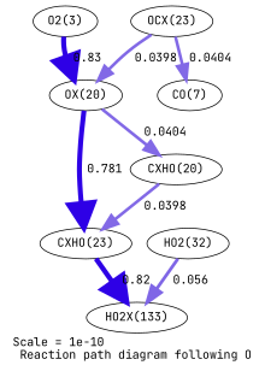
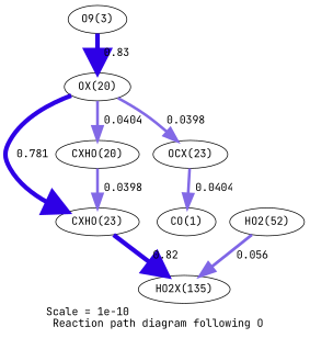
  digraph {
    fontname="JetBrains Mono"
    label="Scale = 1e-10\l Reaction path diagram following O"
    node [fontname="JetBrains Mono"]
    edge [arrowsize=2.93 color="0.7, 0.54, 0.9" fontname="JetBrains Mono" penwidth=3.58]
-   n1 [label="O2(3)"]
+   n1 [label="O9(3)"]
    n2 [label="OX(20)"]
    n3 [label="CXHO(23)"]
    n4 [label="CXHO(20)"]
    n5 [label="OCX(23)"]
-   n6 [label="HO2X(133)"]
-   n7 [label="CO(7)"]
-   n8 [label="HO2(32)"]
+   n6 [label="HO2X(135)"]
+   n7 [label="CO(1)"]
+   n8 [label="HO2(52)"]
    n1 -> n2 [color="0.7, 1.33, 0.9" label=" 0.83" penwidth=5.86]
    n2 -> n3 [arrowsize=2.91 color="0.7, 1.28, 0.9" label=" 0.781" penwidth=5.81]
    n2 -> n4 [arrowsize=1.79 label=" 0.0404"]
-   n5 -> n2 [arrowsize=1.78 label=" 0.0398" penwidth=3.57]
+   n2 -> n5 [arrowsize=1.78 label=" 0.0398" penwidth=3.57]
    n3 -> n6 [color="0.7, 1.32, 0.9" label=" 0.82" penwidth=5.85]
    n4 -> n3 [arrowsize=1.78 label=" 0.0398" penwidth=3.57]
    n5 -> n7 [arrowsize=1.79 label=" 0.0404"]
    n8 -> n6 [arrowsize=1.91 color="0.7, 0.556, 0.9" label=" 0.056" penwidth=3.82]
  }
